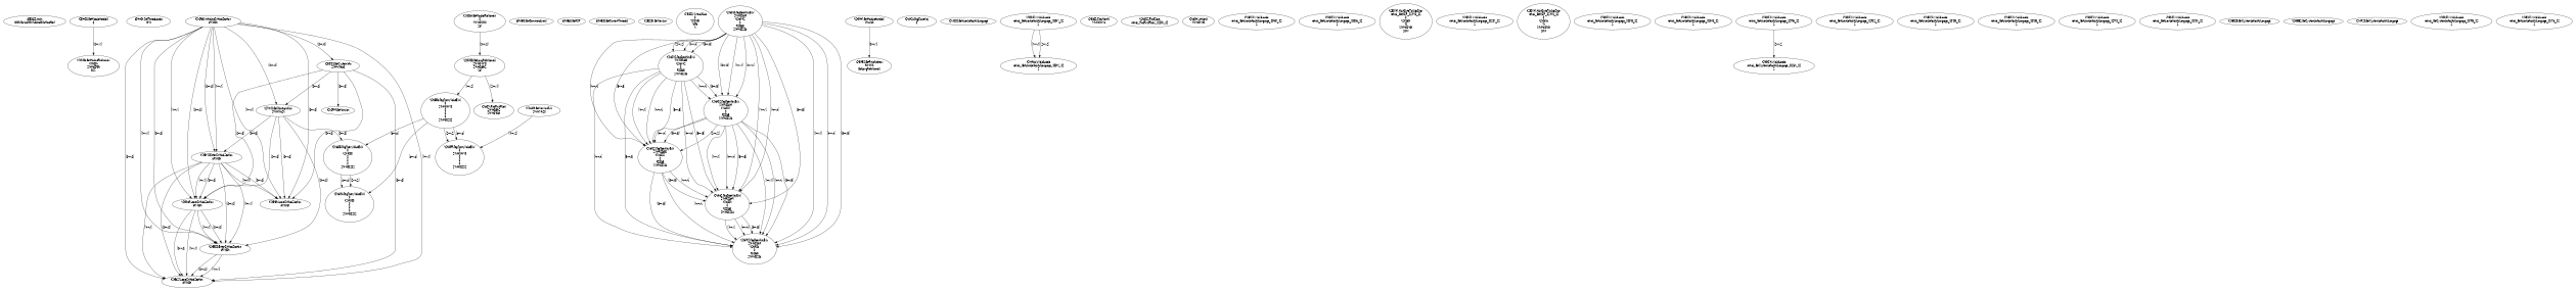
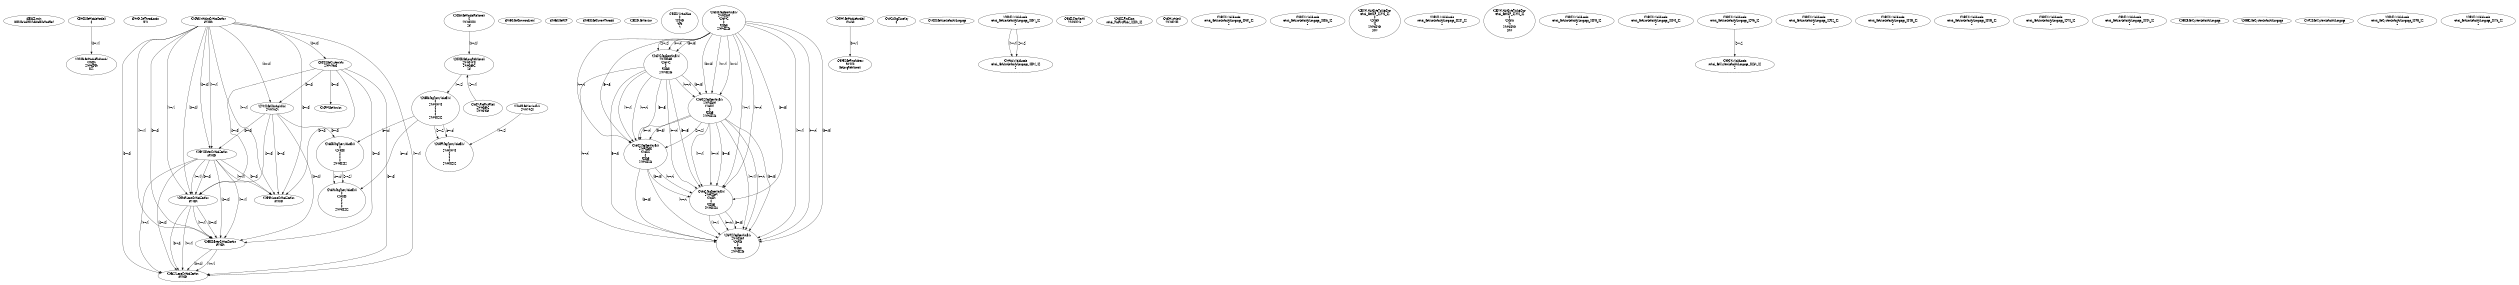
  digraph {
    fontname="Patrick Hand"
    node [fontname="Patrick Hand"]
    edge [fontname="Patrick Hand"]
    n1 [label="6850628.main\n003383a1c68f832d0d4e857c94ed90ef"]
    n2 [label="4254480.GetModuleHandleW\n0"]
    n3 [label="4243306.GetModuleFileNameW\n4194304\n2147408904\n522"]
    n4 [label="6844434.SetThreadLocale\n1024"]
    n5 [label="4243965.InitializeCriticalSection\n6917004"]
    n6 [label="4250188.GetSystemInfo\n2147417660"]
    n7 [label="4214413.GetStartupInfoW\n2147417624"]
    n8 [label="4245418.EnterCriticalSection\n6917004"]
    n9 [label="4245469.LeaveCriticalSection\n6917004"]
    n10 [label="4245454.LeaveCriticalSection\n6917004"]
    n11 [label="4245580.EnterCriticalSection\n6917004"]
    n12 [label="4245621.LeaveCriticalSection\n6917004"]
    n13 [label="4243979.GetVersion\n"]
    n14 [label="4246635.RegQueryValueExW\n0\n4247000\n0\n0\n0\n2147408232"]
    n15 [label="6844540.GetCommandLineW\n"]
    n16 [label="6844560.GetACP\n"]
    n17 [label="6844580.GetCurrentThreadId\n"]
    n18 [label="4250204.GetVersion\n"]
    n19 [label="4276690.GetVersionExW\n2147417420"]
    n20 [label="4246599.RegQueryValueExW\n0\n2147407710\n0\n0\n0\n2147408232"]
    n21 [label="4248064.GetModuleFileNameW\n0\n2147408370\n261"]
    n22 [label="4245785.GetLongPathNameW\n2147407710\n2147406542\n261"]
    n23 [label="4246556.RegQueryValueExW\n0\n2147407710\n0\n0\n0\n2147408232"]
    n24 [label="4246014.FindFirstFileW\n2147406542\n2147407064"]
    n25 [label="4215383.VirtualAlloc\n0\n1310704\n4096\n4"]
    n26 [label="4246338.RegOpenKeyExW\n2147483649\n4246772\n0\n983065\n2147408236"]
    n27 [label="4246372.RegOpenKeyExW\n2147483650\n4246772\n0\n983065\n2147408236"]
    n28 [label="4246402.RegOpenKeyExW\n2147483649\n4246832\n0\n983065\n2147408236"]
    n29 [label="4246432.RegOpenKeyExW\n2147483650\n4246832\n0\n983065\n2147408236"]
    n30 [label="4246462.RegOpenKeyExW\n2147483649\n4246884\n0\n983065\n2147408236"]
    n31 [label="4246492.RegOpenKeyExW\n2147483649\n4246936\n0\n983065\n2147408236"]
    n32 [label="4245741.GetModuleHandleW\n4246160"]
    n33 [label="4245758.GetProcAddress\n9441320\nGetLongPathNameW"]
    n34 [label="4246676.RegQueryValueExW\n0\n4247000\n0\n0\n0\n2147408232"]
    n35 [label="4246726.RegCloseKey\n0"]
    n36 [label="4247883.GetUserDefaultUILanguage\n"]
    n37 [label="4245487.IsValidLocale\nretval_GetUserDefaultUILanguage_33041_32\n2"]
    n38 [label="4244766.IsValidLocale\nretval_GetUserDefaultUILanguage_33041_32\n2"]
    n39 [label="4245683.CharNextW\n2147407716"]
    n40 [label="4246032.FindClose\nretval_FindFirstFileW_32884_32"]
    n41 [label="4246044.lstrlenW\n2147407108"]
    n42 [label="4245487.IsValidLocale\nretval_GetUserDefaultUILanguage_33451_32\n2"]
    n43 [label="4245487.IsValidLocale\nretval_GetUserDefaultUILanguage_33006_32\n2"]
    n44 [label="4250171.MultiByteToWideChar\nretval_GetACP_32773_32\n0\n4243604\n10\n2147403704\n2047"]
    n45 [label="4245487.IsValidLocale\nretval_GetUserDefaultUILanguage_33231_32\n2"]
    n46 [label="4250171.MultiByteToWideChar\nretval_GetACP_32773_32\n0\n4243616\n14\n2147403704\n2047"]
    n47 [label="4245487.IsValidLocale\nretval_GetUserDefaultUILanguage_33015_32\n2"]
    n48 [label="4245487.IsValidLocale\nretval_GetUserDefaultUILanguage_33073_32\n2"]
    n49 [label="4245487.IsValidLocale\nretval_GetUserDefaultUILanguage_32996_32\n2"]
    n50 [label="4245487.IsValidLocale\nretval_GetSystemDefaultUILanguage_33264_32\n2"]
    n51 [label="4245487.IsValidLocale\nretval_GetUserDefaultUILanguage_32982_32\n2"]
    n52 [label="4245487.IsValidLocale\nretval_GetUserDefaultUILanguage_33135_32\n2"]
    n53 [label="4245487.IsValidLocale\nretval_GetUserDefaultUILanguage_33105_32\n2"]
    n54 [label="4245487.IsValidLocale\nretval_GetUserDefaultUILanguage_32913_32\n2"]
    n55 [label="4245487.IsValidLocale\nretval_GetUserDefaultUILanguage_33184_32\n2"]
    n56 [label="4245525.GetSystemDefaultUILanguage\n"]
    n57 [label="4245552.GetSystemDefaultUILanguage\n"]
    n58 [label="4247923.GetSystemDefaultUILanguage\n"]
    n59 [label="4245487.IsValidLocale\nretval_GetSystemDefaultUILanguage_33195_32\n2"]
    n60 [label="4245487.IsValidLocale\nretval_GetUserDefaultUILanguage_33116_32\n2"]
    n2 -> n3 [label="(0-->1)"]
    n5 -> n6 [label="(0-->0)"]
    n5 -> n7 [label="(0-->0)"]
    n5 -> n8 [label="(1-->1)"]
    n5 -> n8 [label="(0-->0)"]
    n5 -> n9 [label="(1-->1)"]
    n5 -> n9 [label="(0-->0)"]
    n5 -> n10 [label="(1-->1)"]
    n5 -> n10 [label="(0-->0)"]
    n5 -> n11 [label="(1-->1)"]
    n5 -> n11 [label="(0-->0)"]
    n5 -> n12 [label="(1-->1)"]
    n5 -> n12 [label="(0-->0)"]
    n6 -> n7 [label="(0-->0)"]
    n6 -> n9 [label="(0-->0)"]
    n6 -> n10 [label="(0-->0)"]
+   n6 -> n11 [label="(0-->0)"]
    n6 -> n12 [label="(0-->0)"]
    n6 -> n13 [label="(0-->0)"]
    n7 -> n8 [label="(0-->0)"]
    n7 -> n9 [label="(0-->0)"]
    n7 -> n10 [label="(0-->0)"]
    n7 -> n11 [label="(0-->0)"]
    n7 -> n14 [label="(0-->0)"]
    n8 -> n9 [label="(1-->1)"]
    n8 -> n9 [label="(0-->0)"]
    n8 -> n10 [label="(1-->1)"]
    n8 -> n10 [label="(0-->0)"]
    n8 -> n11 [label="(1-->1)"]
    n8 -> n11 [label="(0-->0)"]
    n8 -> n12 [label="(1-->1)"]
    n8 -> n12 [label="(0-->0)"]
    n9 -> n11 [label="(1-->1)"]
    n9 -> n11 [label="(0-->0)"]
    n9 -> n12 [label="(1-->1)"]
    n9 -> n12 [label="(0-->0)"]
    n11 -> n12 [label="(1-->1)"]
    n11 -> n12 [label="(0-->0)"]
    n14 -> n34 [label="(2-->2)"]
    n14 -> n34 [label="(6-->6)"]
    n19 -> n20 [label="(1-->2)"]
    n21 -> n22 [label="(3-->3)"]
    n22 -> n23 [label="(1-->2)"]
-   n22 -> n24 [label="(2-->1)"]
+   n24 -> n22 [label="(2-->1)"]
    n23 -> n14 [label="(6-->6)"]
    n23 -> n20 [label="(2-->2)"]
    n23 -> n20 [label="(6-->6)"]
    n23 -> n34 [label="(6-->6)"]
    n26 -> n27 [label="(2-->2)"]
    n26 -> n27 [label="(4-->4)"]
    n26 -> n27 [label="(5-->5)"]
    n26 -> n28 [label="(1-->1)"]
    n26 -> n28 [label="(4-->4)"]
    n26 -> n28 [label="(5-->5)"]
    n26 -> n29 [label="(4-->4)"]
    n26 -> n29 [label="(5-->5)"]
    n26 -> n30 [label="(1-->1)"]
    n26 -> n30 [label="(4-->4)"]
    n26 -> n30 [label="(5-->5)"]
    n26 -> n31 [label="(1-->1)"]
    n26 -> n31 [label="(4-->4)"]
    n26 -> n31 [label="(5-->5)"]
    n27 -> n28 [label="(4-->4)"]
    n27 -> n28 [label="(5-->5)"]
    n27 -> n29 [label="(1-->1)"]
    n27 -> n29 [label="(4-->4)"]
    n27 -> n29 [label="(5-->5)"]
    n27 -> n30 [label="(4-->4)"]
    n27 -> n30 [label="(5-->5)"]
    n27 -> n31 [label="(4-->4)"]
    n27 -> n31 [label="(5-->5)"]
    n28 -> n29 [label="(2-->2)"]
    n28 -> n29 [label="(4-->4)"]
    n28 -> n29 [label="(5-->5)"]
    n28 -> n30 [label="(1-->1)"]
    n28 -> n30 [label="(4-->4)"]
    n28 -> n30 [label="(5-->5)"]
    n28 -> n31 [label="(1-->1)"]
    n28 -> n31 [label="(4-->4)"]
    n28 -> n31 [label="(5-->5)"]
    n29 -> n30 [label="(4-->4)"]
    n29 -> n30 [label="(5-->5)"]
    n29 -> n31 [label="(4-->4)"]
    n29 -> n31 [label="(5-->5)"]
    n30 -> n31 [label="(1-->1)"]
    n30 -> n31 [label="(4-->4)"]
    n30 -> n31 [label="(5-->5)"]
    n32 -> n33 [label="(0-->1)"]
    n37 -> n38 [label="(1-->1)"]
    n37 -> n38 [label="(2-->2)"]
    n49 -> n50 [label="(2-->2)"]
  }
